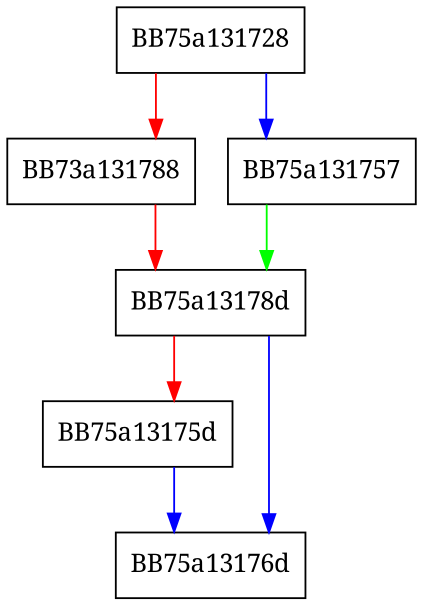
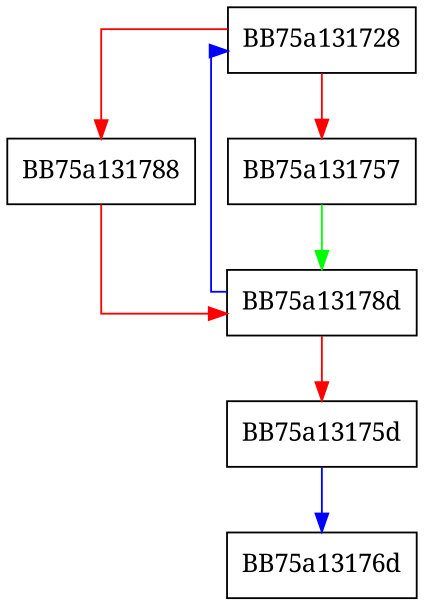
  digraph {
    fontname="Noto Serif"
    splines=ortho
    node [fontname="Noto Serif" shape=box]
    edge [color=red fontname="Noto Serif"]
    BB75a131728
-   BB75a131788 [label=BB73a131788]
+   BB75a131788
    BB75a131757
    BB75a13178d
    BB75a13175d
    BB75a13176d
    BB75a131728 -> BB75a131788
-   BB75a131728 -> BB75a131757 [color=blue]
+   BB75a131728 -> BB75a131757
    BB75a131788 -> BB75a13178d
    BB75a131757 -> BB75a13178d [color=green]
    BB75a13178d -> BB75a13175d
-   BB75a13178d -> BB75a13176d [color=blue]
+   BB75a13178d -> BB75a131728 [color=blue]
    BB75a13175d -> BB75a13176d [color=blue]
  }
